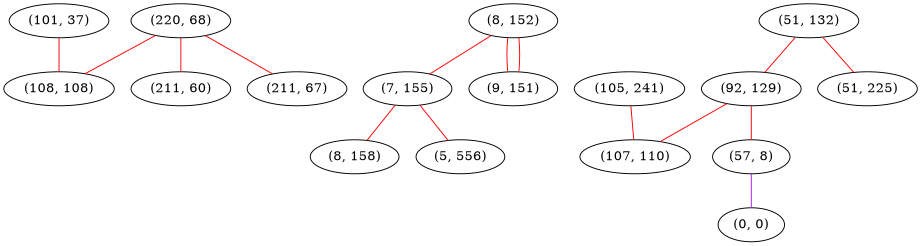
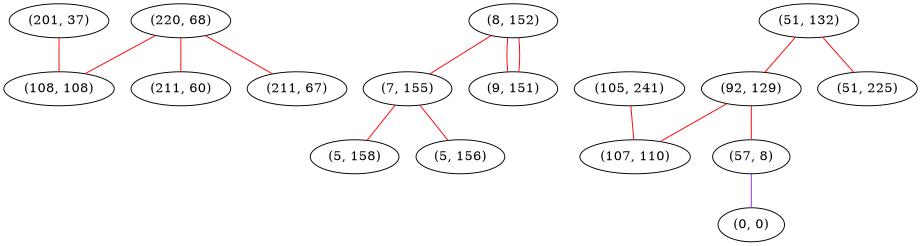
  graph {
    edge [color=red weight=1]
    n1 [label="(220, 68)"]
    "(108, 108)"
    n3 [label="(211, 60)"]
    "(211, 67)"
    "(8, 152)"
    "(7, 155)"
    "(9, 151)"
-   "(8, 158)"
-   "(5, 156)" [label="(5, 556)"]
-   "(101, 37)"
+   "(8, 158)" [label="(5, 158)"]
+   "(5, 156)"
+   "(101, 37)" [label="(201, 37)"]
    n11 [label="(92, 129)"]
    "(51, 132)"
    "(51, 225)"
    "(107, 110)"
    n15 [label="(57, 8)"]
    "(0, 0)"
    "(105, 241)"
    n1 -- "(108, 108)"
    n1 -- n3
    n1 -- "(211, 67)"
    "(8, 152)" -- "(7, 155)"
    "(8, 152)" -- "(9, 151)"
    "(8, 152)" -- "(9, 151)"
    "(7, 155)" -- "(8, 158)"
    "(7, 155)" -- "(5, 156)"
    "(101, 37)" -- "(108, 108)"
    n11 -- "(107, 110)"
    n11 -- n15
    "(51, 132)" -- n11
    "(51, 132)" -- "(51, 225)"
    n15 -- "(0, 0)" [color=purple weight=4]
    "(105, 241)" -- "(107, 110)"
  }
